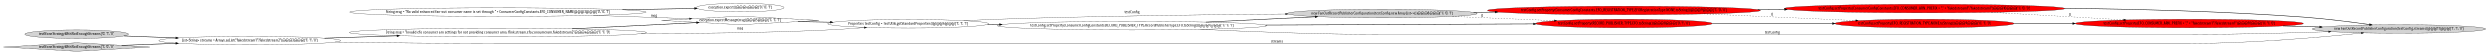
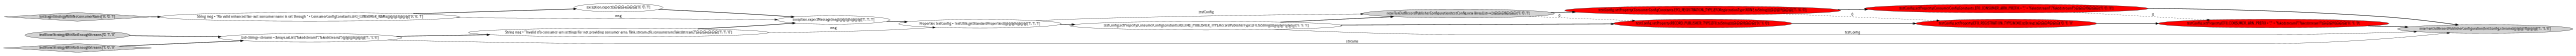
  digraph {
    fontname="Fira Sans"
    rankdir=LR
    node [fillcolor=white fontname="Fira Sans" shape=ellipse style=filled]
    edge [fontname="Fira Sans" style=bold]
    n1 [label="Properties testConfig = TestUtils.getStandardProperties()@@@6@@@['1', '1', '1']"]
    n2 [label="testConfig.setProperty(ConsumerConfigConstants.RECORD_PUBLISHER_TYPE,RecordPublisherType.EFO.toString())@@@7@@@['1', '1', '1']"]
    n3 [fillcolor=lightgray label="new FanOutRecordPublisherConfiguration(testConfig,new ArrayList<>())@@@8@@@['1', '0', '1']"]
    n4 [fillcolor=red label="testConfig.setProperty(RECORD_PUBLISHER_TYPE,EFO.toString())@@@8@@@['0', '1', '0']"]
    n5 [fillcolor=lightgray label="new FanOutRecordPublisherConfiguration(testConfig,streams)@@@11@@@['1', '1', '0']"]
    n6 [fillcolor=red label="testConfig.setProperty(ConsumerConfigConstants.EFO_REGISTRATION_TYPE,EFORegistrationType.NONE.toString())@@@9@@@['1', '0', '0']"]
    n7 [fillcolor=red label="testConfig.setProperty(EFO_REGISTRATION_TYPE,NONE.toString())@@@9@@@['0', '1', '0']"]
    n8 [fillcolor=red label="testConfig.setProperty(ConsumerConfigConstants.EFO_CONSUMER_ARN_PREFIX + \".\" + \"fakedstream1\",\"fakedstream1\")@@@10@@@['1', '0', '0']"]
    n9 [fillcolor=red label="testConfig.setProperty(EFO_CONSUMER_ARN_PREFIX + \".\" + \"fakedstream1\",\"fakedstream1\")@@@10@@@['0', '1', '0']"]
-   n10 [label="exception.expectMessage(msg)@@@5@@@['1', '1', '1']" shape=diamond]
+   n10 [label="exception.expectMessage(msg)@@@5@@@['1', '1', '1']"]
    n11 [fillcolor=lightgray label="testNoneStrategyWithNotEnoughStreams['0', '1', '0']"]
    n12 [label="List<String> streams = Arrays.asList(\"fakedstream1\",\"fakedstream2\")@@@3@@@['1', '1', '0']"]
    n13 [label="String msg = \"Invalid efo consumer arn settings for not providing consumer arns: flink.stream.efo.consumerarn.fakedstream2\"@@@4@@@['1', '1', '0']"]
    n14 [label="String msg = \"No valid enhanced fan-out consumer name is set through \" + ConsumerConfigConstants.EFO_CONSUMER_NAME@@@3@@@['0', '0', '1']"]
    n15 [label="exception.expect()@@@4@@@['0', '0', '1']"]
+   n16 [fillcolor=lightgray label="testEagerStrategyWithNoConsumerName['0', '0', '1']" shape=diamond]
    n17 [fillcolor=lightgray label="testNoneStrategyWithNotEnoughStreams['1', '0', '0']" shape=diamond]
    n1 -> n2
    n1 -> n3 [label=testConfig style=solid]
    n2 -> n3
    n2 -> n4
    n2 -> n5 [label=testConfig style=solid]
    n3 -> n4 [label=0 style=dashed]
    n3 -> n6
    n4 -> n7
    n6 -> n7 [label=0 style=dashed]
    n6 -> n8
    n7 -> n9
    n8 -> n5
    n8 -> n9 [label=0 style=dashed]
    n9 -> n5
    n10 -> n1
    n11 -> n12
    n12 -> n5 [label=streams style=solid]
    n12 -> n13
    n13 -> n1 [label=msg style=solid]
    n13 -> n10
    n14 -> n10 [label=msg style=solid]
    n14 -> n15
+   n15 -> n10
+   n16 -> n14
    n17 -> n12
  }
